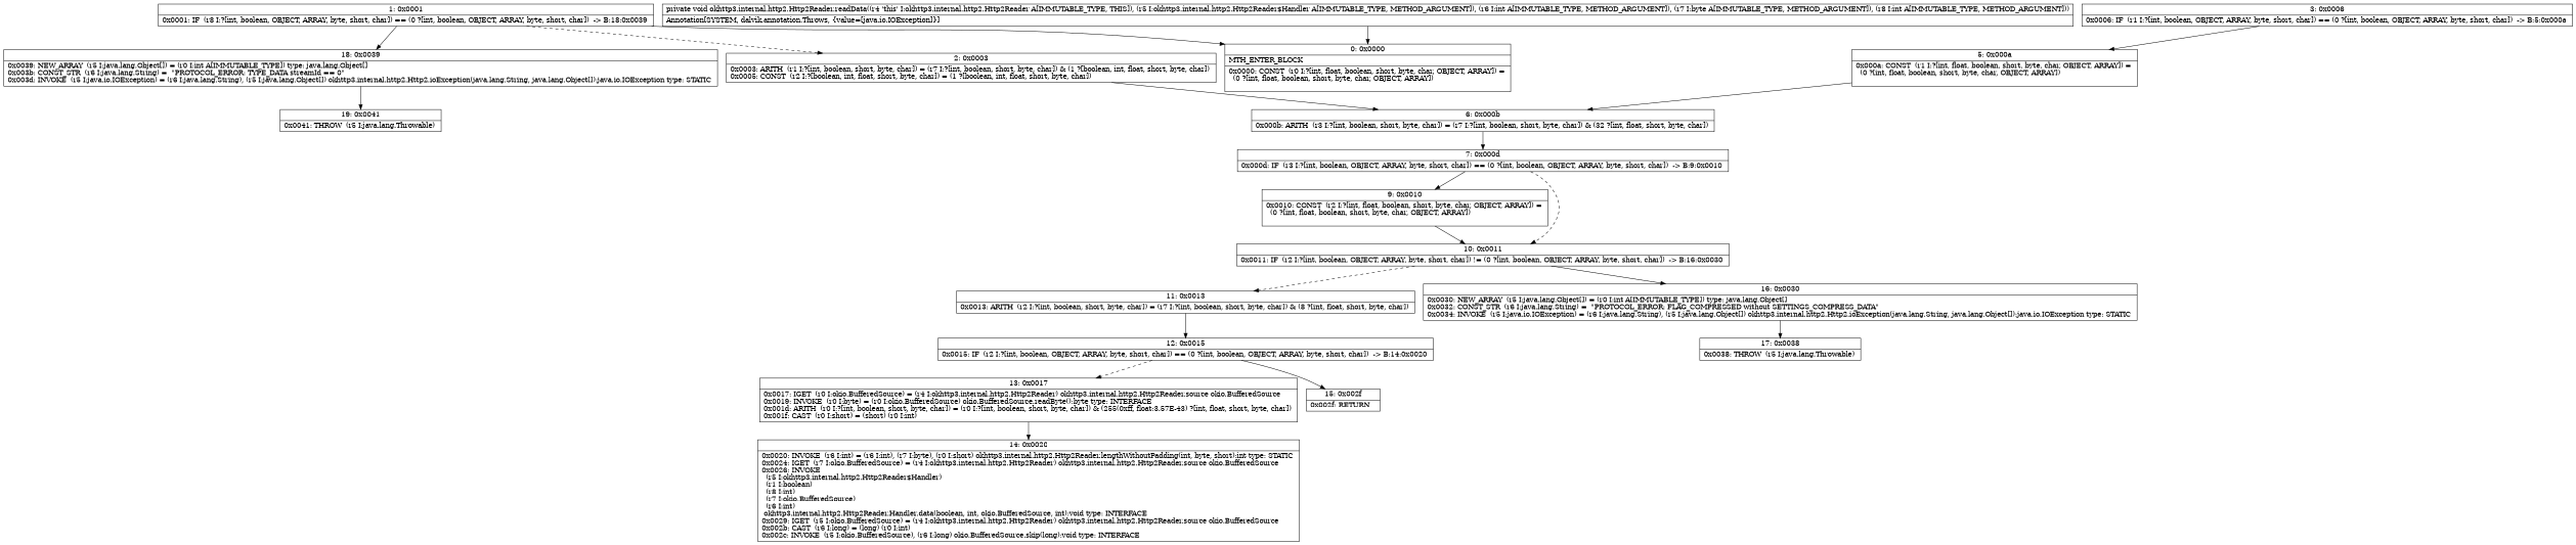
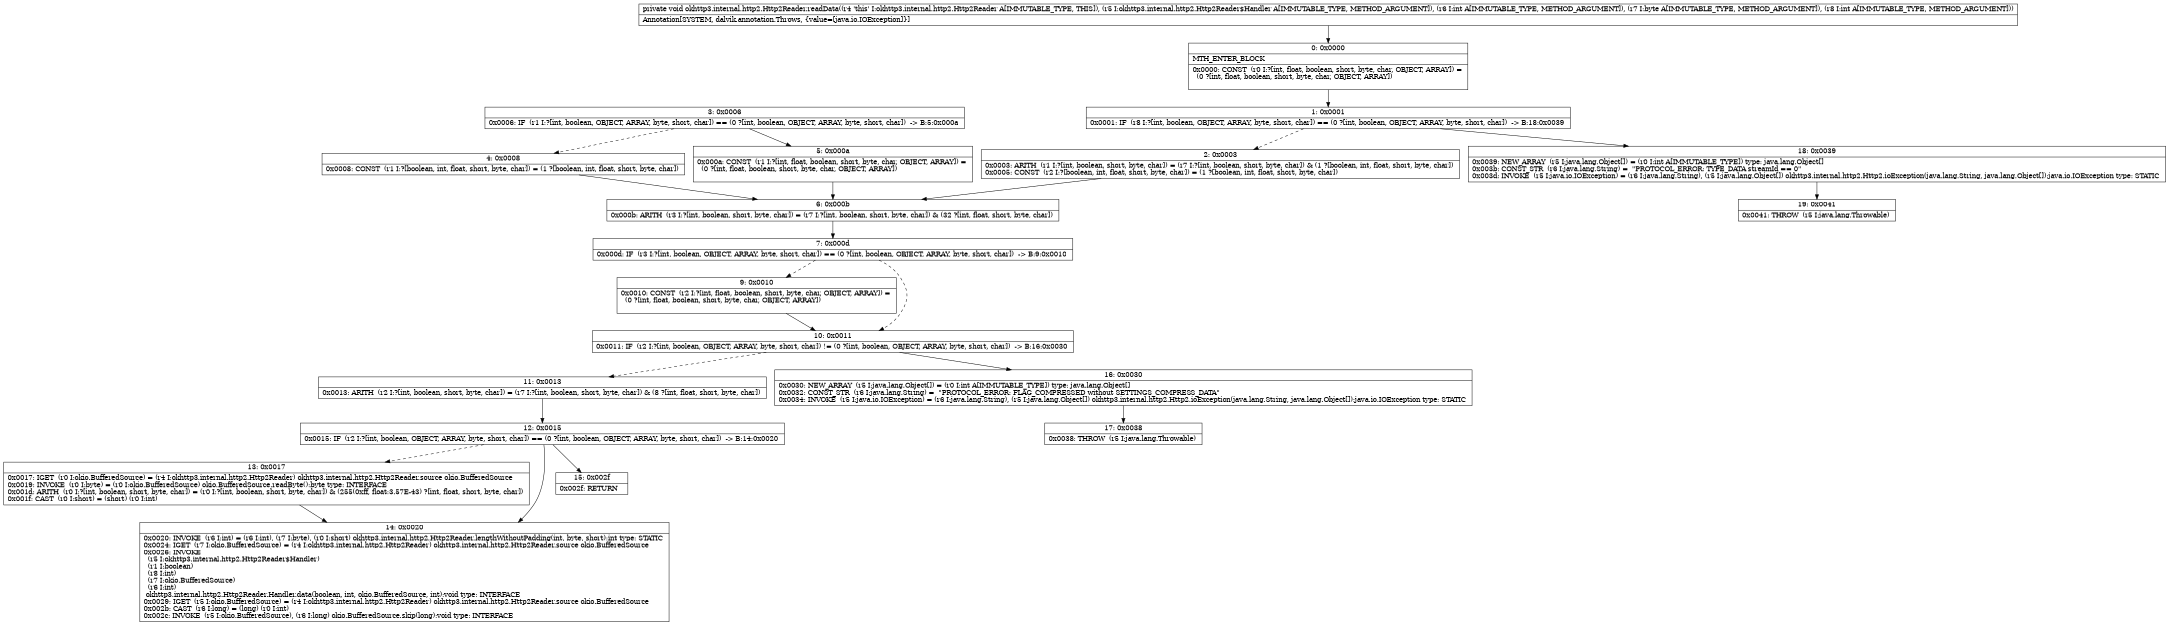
  digraph {
    node [shape=record]
    n1 [label="{0\:\ 0x0000|MTH_ENTER_BLOCK\l|0x0000: CONST  (r0 I:?[int, float, boolean, short, byte, char, OBJECT, ARRAY]) = \l  (0 ?[int, float, boolean, short, byte, char, OBJECT, ARRAY])\l \l}"]
    n2 [label="{1\:\ 0x0001|0x0001: IF  (r8 I:?[int, boolean, OBJECT, ARRAY, byte, short, char]) == (0 ?[int, boolean, OBJECT, ARRAY, byte, short, char])  \-\> B:18:0x0039 \l}"]
    n3 [label="{2\:\ 0x0003|0x0003: ARITH  (r1 I:?[int, boolean, short, byte, char]) = (r7 I:?[int, boolean, short, byte, char]) & (1 ?[boolean, int, float, short, byte, char]) \l0x0005: CONST  (r2 I:?[boolean, int, float, short, byte, char]) = (1 ?[boolean, int, float, short, byte, char]) \l}"]
    n4 [label="{18\:\ 0x0039|0x0039: NEW_ARRAY  (r5 I:java.lang.Object[]) = (r0 I:int A[IMMUTABLE_TYPE]) type: java.lang.Object[] \l0x003b: CONST_STR  (r6 I:java.lang.String) =  \"PROTOCOL_ERROR: TYPE_DATA streamId == 0\" \l0x003d: INVOKE  (r5 I:java.io.IOException) = (r6 I:java.lang.String), (r5 I:java.lang.Object[]) okhttp3.internal.http2.Http2.ioException(java.lang.String, java.lang.Object[]):java.io.IOException type: STATIC \l}"]
    n5 [label="{6\:\ 0x000b|0x000b: ARITH  (r3 I:?[int, boolean, short, byte, char]) = (r7 I:?[int, boolean, short, byte, char]) & (32 ?[int, float, short, byte, char]) \l}"]
    n6 [label="{19\:\ 0x0041|0x0041: THROW  (r5 I:java.lang.Throwable) \l}"]
    n7 [label="{3\:\ 0x0006|0x0006: IF  (r1 I:?[int, boolean, OBJECT, ARRAY, byte, short, char]) == (0 ?[int, boolean, OBJECT, ARRAY, byte, short, char])  \-\> B:5:0x000a \l}"]
+   n8 [label="{4\:\ 0x0008|0x0008: CONST  (r1 I:?[boolean, int, float, short, byte, char]) = (1 ?[boolean, int, float, short, byte, char]) \l}"]
    n9 [label="{5\:\ 0x000a|0x000a: CONST  (r1 I:?[int, float, boolean, short, byte, char, OBJECT, ARRAY]) = \l  (0 ?[int, float, boolean, short, byte, char, OBJECT, ARRAY])\l \l}"]
    n10 [label="{7\:\ 0x000d|0x000d: IF  (r3 I:?[int, boolean, OBJECT, ARRAY, byte, short, char]) == (0 ?[int, boolean, OBJECT, ARRAY, byte, short, char])  \-\> B:9:0x0010 \l}"]
    n11 [label="{9\:\ 0x0010|0x0010: CONST  (r2 I:?[int, float, boolean, short, byte, char, OBJECT, ARRAY]) = \l  (0 ?[int, float, boolean, short, byte, char, OBJECT, ARRAY])\l \l}"]
    n12 [label="{10\:\ 0x0011|0x0011: IF  (r2 I:?[int, boolean, OBJECT, ARRAY, byte, short, char]) != (0 ?[int, boolean, OBJECT, ARRAY, byte, short, char])  \-\> B:16:0x0030 \l}"]
    n13 [label="{11\:\ 0x0013|0x0013: ARITH  (r2 I:?[int, boolean, short, byte, char]) = (r7 I:?[int, boolean, short, byte, char]) & (8 ?[int, float, short, byte, char]) \l}"]
    n14 [label="{16\:\ 0x0030|0x0030: NEW_ARRAY  (r5 I:java.lang.Object[]) = (r0 I:int A[IMMUTABLE_TYPE]) type: java.lang.Object[] \l0x0032: CONST_STR  (r6 I:java.lang.String) =  \"PROTOCOL_ERROR: FLAG_COMPRESSED without SETTINGS_COMPRESS_DATA\" \l0x0034: INVOKE  (r5 I:java.io.IOException) = (r6 I:java.lang.String), (r5 I:java.lang.Object[]) okhttp3.internal.http2.Http2.ioException(java.lang.String, java.lang.Object[]):java.io.IOException type: STATIC \l}"]
    n15 [label="{12\:\ 0x0015|0x0015: IF  (r2 I:?[int, boolean, OBJECT, ARRAY, byte, short, char]) == (0 ?[int, boolean, OBJECT, ARRAY, byte, short, char])  \-\> B:14:0x0020 \l}"]
    n16 [label="{17\:\ 0x0038|0x0038: THROW  (r5 I:java.lang.Throwable) \l}"]
    n17 [label="{13\:\ 0x0017|0x0017: IGET  (r0 I:okio.BufferedSource) = (r4 I:okhttp3.internal.http2.Http2Reader) okhttp3.internal.http2.Http2Reader.source okio.BufferedSource \l0x0019: INVOKE  (r0 I:byte) = (r0 I:okio.BufferedSource) okio.BufferedSource.readByte():byte type: INTERFACE \l0x001d: ARITH  (r0 I:?[int, boolean, short, byte, char]) = (r0 I:?[int, boolean, short, byte, char]) & (255(0xff, float:3.57E\-43) ?[int, float, short, byte, char]) \l0x001f: CAST  (r0 I:short) = (short) (r0 I:int) \l}"]
    n18 [label="{14\:\ 0x0020|0x0020: INVOKE  (r6 I:int) = (r6 I:int), (r7 I:byte), (r0 I:short) okhttp3.internal.http2.Http2Reader.lengthWithoutPadding(int, byte, short):int type: STATIC \l0x0024: IGET  (r7 I:okio.BufferedSource) = (r4 I:okhttp3.internal.http2.Http2Reader) okhttp3.internal.http2.Http2Reader.source okio.BufferedSource \l0x0026: INVOKE  \l  (r5 I:okhttp3.internal.http2.Http2Reader$Handler)\l  (r1 I:boolean)\l  (r8 I:int)\l  (r7 I:okio.BufferedSource)\l  (r6 I:int)\l okhttp3.internal.http2.Http2Reader.Handler.data(boolean, int, okio.BufferedSource, int):void type: INTERFACE \l0x0029: IGET  (r5 I:okio.BufferedSource) = (r4 I:okhttp3.internal.http2.Http2Reader) okhttp3.internal.http2.Http2Reader.source okio.BufferedSource \l0x002b: CAST  (r6 I:long) = (long) (r0 I:int) \l0x002c: INVOKE  (r5 I:okio.BufferedSource), (r6 I:long) okio.BufferedSource.skip(long):void type: INTERFACE \l}"]
    n19 [label="{15\:\ 0x002f|0x002f: RETURN   \l}"]
    n20 [label="{private void okhttp3.internal.http2.Http2Reader.readData((r4 'this' I:okhttp3.internal.http2.Http2Reader A[IMMUTABLE_TYPE, THIS]), (r5 I:okhttp3.internal.http2.Http2Reader$Handler A[IMMUTABLE_TYPE, METHOD_ARGUMENT]), (r6 I:int A[IMMUTABLE_TYPE, METHOD_ARGUMENT]), (r7 I:byte A[IMMUTABLE_TYPE, METHOD_ARGUMENT]), (r8 I:int A[IMMUTABLE_TYPE, METHOD_ARGUMENT]))  | Annotation[SYSTEM, dalvik.annotation.Throws, \{value=[java.io.IOException]\}]\l}"]
-   n2 -> n1
+   n1 -> n2
    n2 -> n3 [style=dashed]
    n2 -> n4
    n3 -> n5
    n4 -> n6
    n5 -> n10
+   n7 -> n8 [style=dashed]
    n7 -> n9
+   n8 -> n5
    n9 -> n5
-   n10 -> n11
+   n10 -> n11 [style=dashed]
    n10 -> n12 [style=dashed]
    n11 -> n12
    n12 -> n13 [style=dashed]
    n12 -> n14
    n13 -> n15
    n14 -> n16
    n15 -> n17 [style=dashed]
+   n15 -> n18
    n15 -> n19
    n17 -> n18
    n20 -> n1
  }
